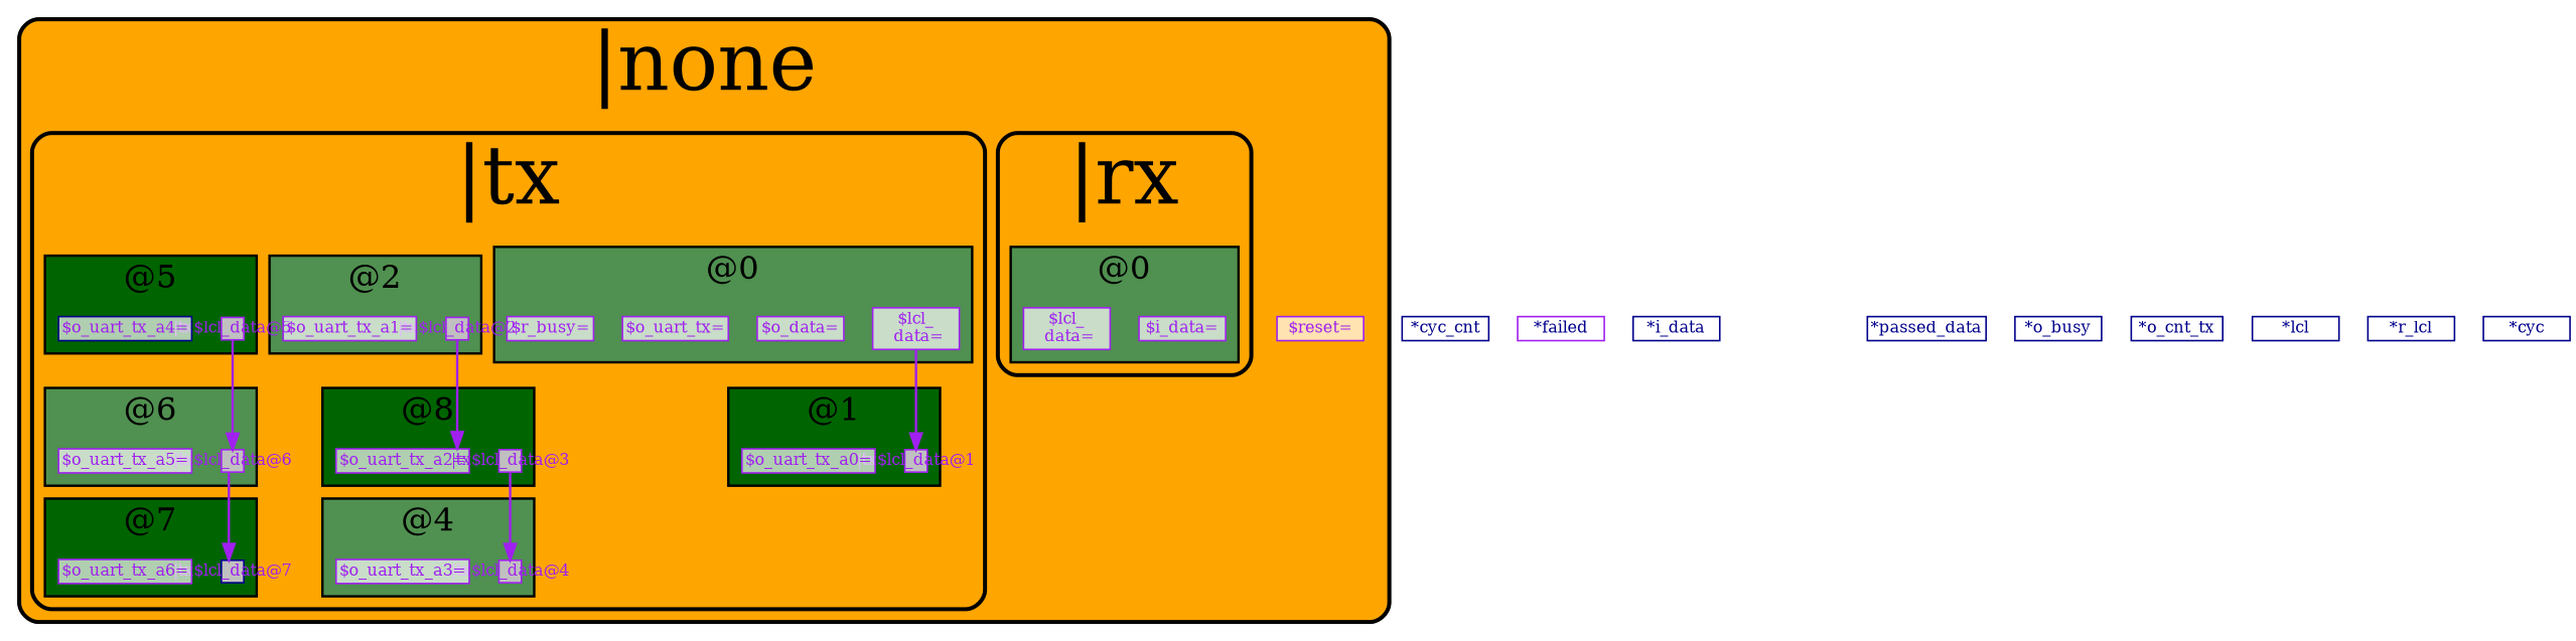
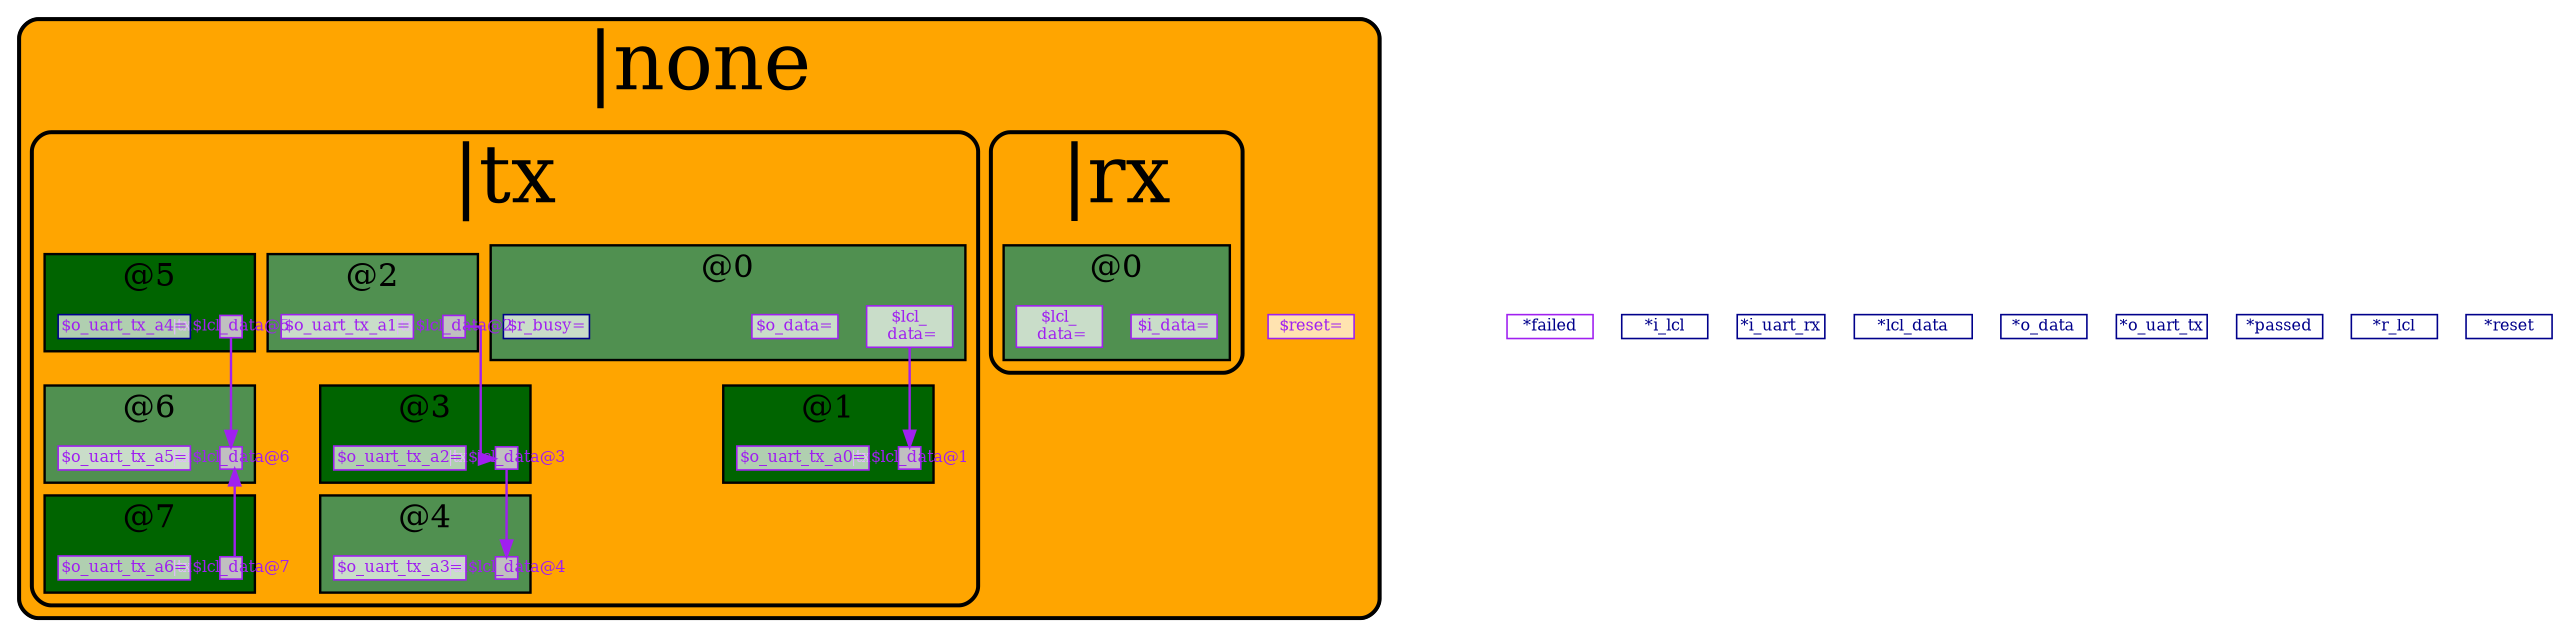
  strict digraph {
    rankdir=TB
    splines=ortho
    node [color=purple fillcolor="#ffffffb0" fontcolor=purple fontsize=10 margin="0.03,0.03" penwidth=1.0 shape=box style=filled]
    edge [color=purple fontcolor="#00D000" labelfontcolor=purple penwidth=1.5 weight=10]
    n1 [height=0.02 label="$reset="]
    n2 [height=0.02 label="$i_data="]
    n3 [height=0.02 label="$lcl_\n data="]
    n4 [height=0.02 label="$lcl_\n data="]
    n5 [height=0.02 label="$o_data="]
-   n6 [height=0.02 label="$o_uart_tx="]
-   n7 [height=0.02 label="$r_busy="]
+   n7 [color="#00008b" height=0.02 label="$r_busy="]
    "|tx$lcl_data@2" [fillcolor=grey fixedsize=true height=0.2 width=0.2]
    n9 [height=0.02 label="$o_uart_tx_a1="]
    "|tx$lcl_data@1" [fillcolor=grey fixedsize=true height=0.2 width=0.2]
    n11 [height=0.02 label="$o_uart_tx_a0="]
    "|tx$lcl_data@3" [fillcolor=grey fixedsize=true height=0.2 width=0.2]
    n13 [height=0.02 label="$o_uart_tx_a2="]
    "|tx$lcl_data@4" [fillcolor=grey fixedsize=true height=0.2 width=0.2]
    n15 [height=0.02 label="$o_uart_tx_a3="]
    "|tx$lcl_data@5" [fillcolor=grey fixedsize=true height=0.2 width=0.2]
    n17 [color="#00008b" height=0.02 label="$o_uart_tx_a4="]
    "|tx$lcl_data@6" [fillcolor=grey fixedsize=true height=0.2 width=0.2]
    n19 [height=0.02 label="$o_uart_tx_a5="]
-   "|tx$lcl_data@7" [color="#00008b" fillcolor=grey fixedsize=true height=0.2 width=0.2]
+   "|tx$lcl_data@7" [fillcolor=grey fixedsize=true height=0.2 width=0.2]
    n21 [height=0.02 label="$o_uart_tx_a6="]
-   "*cyc_cnt" [color="#00008b" fillcolor=white fontcolor="#00008b" height=0.02]
    "*failed" [fillcolor=white fontcolor="#00008b" height=0.02]
-   "*i_data" [color="#00008b" fillcolor=white fontcolor="#00008b" height=0.02]
-   "*lcl_data" [color="#00008b" fillcolor=white fontcolor="#00008b" height=0.02 label="*passed_data"]
-   "*o_data" [color="#00008b" fillcolor=white fontcolor="#00008b" height=0.02 label="*o_busy"]
-   "*o_uart_tx" [color="#00008b" fillcolor=white fontcolor="#00008b" height=0.02 label="*o_cnt_tx"]
-   "*passed" [color="#00008b" fillcolor=white fontcolor="#00008b" height=0.02 label="*lcl"]
+   "*i_data" [color="#00008b" fillcolor=white fontcolor="#00008b" height=0.02 label="*i_lcl"]
+   "*i_uart_rx" [color="#00008b" fillcolor=white fontcolor="#00008b" height=0.02]
+   "*lcl_data" [color="#00008b" fillcolor=white fontcolor="#00008b" height=0.02]
+   "*o_data" [color="#00008b" fillcolor=white fontcolor="#00008b" height=0.02]
+   "*o_uart_tx" [color="#00008b" fillcolor=white fontcolor="#00008b" height=0.02]
+   "*passed" [color="#00008b" fillcolor=white fontcolor="#00008b" height=0.02]
    n30 [color="#00008b" fillcolor=white fontcolor="#00008b" height=0.02 label="*r_lcl"]
-   "*reset" [color="#00008b" fillcolor=white fontcolor="#00008b" height=0.02 label="*cyc"]
+   "*reset" [color="#00008b" fillcolor=white fontcolor="#00008b" height=0.02]
    subgraph cluster_1 {
      fillcolor="#1090c0"
      fontsize=50
      label="/top"
      penwidth=2.0
      style="filled,rounded"
      subgraph cluster_2 {
        fillcolor="#509050"
        fontsize=20
        label="@0"
        penwidth=1.5
        style=filled
        n1
      }
      subgraph cluster_3 {
        fillcolor=orange
        fontsize=50
        label="|none"
        penwidth=2.5
        style="filled,rounded"
      }
      subgraph cluster_4 {
        fillcolor=orange
        fontsize=50
        label="|rx"
        penwidth=2.5
        style="filled,rounded"
        subgraph cluster_5 {
          fillcolor="#509050"
          fontsize=20
          label="@0"
          penwidth=1.5
          style=filled
          n2
          n3
        }
      }
      subgraph cluster_6 {
        fillcolor=orange
        fontsize=50
        label="|tx"
        penwidth=2.5
        style="filled,rounded"
        subgraph cluster_7 {
          fillcolor="#509050"
          fontsize=20
          label="@0"
          penwidth=1.5
          style=filled
          n4
          n5
-         n6
          n7
        }
        subgraph cluster_8 {
          fillcolor="#509050"
          fontsize=20
          label="@2"
          penwidth=1.5
          style=filled
          "|tx$lcl_data@2"
          n9
        }
        subgraph cluster_9 {
          fillcolor=darkgreen
          fontsize=20
          label="@1"
          penwidth=1.5
          style=filled
          "|tx$lcl_data@1"
          n11
        }
        subgraph cluster_10 {
          fillcolor=darkgreen
          fontsize=20
-         label="@8"
+         label="@3"
          penwidth=1.5
          style=filled
          "|tx$lcl_data@3"
          n13
        }
        subgraph cluster_11 {
          fillcolor="#509050"
          fontsize=20
          label="@4"
          penwidth=1.5
          style=filled
          "|tx$lcl_data@4"
          n15
        }
        subgraph cluster_12 {
          fillcolor=darkgreen
          fontsize=20
          label="@5"
          penwidth=1.5
          style=filled
          "|tx$lcl_data@5"
          n17
        }
        subgraph cluster_13 {
          fillcolor="#509050"
          fontsize=20
          label="@6"
          penwidth=1.5
          style=filled
          "|tx$lcl_data@6"
          n19
        }
        subgraph cluster_14 {
          fillcolor=darkgreen
          fontsize=20
          label="@7"
          penwidth=1.5
          style=filled
          "|tx$lcl_data@7"
          n21
        }
      }
    }
    n4 -> "|tx$lcl_data@1"
-   "|tx$lcl_data@2" -> n13
+   "|tx$lcl_data@2" -> "|tx$lcl_data@3"
    "|tx$lcl_data@3" -> "|tx$lcl_data@4"
    "|tx$lcl_data@5" -> "|tx$lcl_data@6"
-   "|tx$lcl_data@6" -> "|tx$lcl_data@7"
+   "|tx$lcl_data@7" -> "|tx$lcl_data@6"
  }
